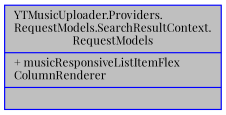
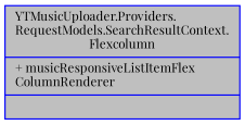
  digraph {
    fontname="Playfair Display"
-   n1 [color=blue fillcolor=grey75 fontcolor=black fontname="Playfair Display" fontsize=10 height=0.2 label="{YTMusicUploader.Providers.\lRequestModels.SearchResultContext.\lRequestModels\n|+ musicResponsiveListItemFlex\lColumnRenderer\l|}" shape=record style=filled width=0.4]
+   n1 [color=blue fillcolor=grey75 fontcolor=black fontname="Playfair Display" fontsize=10 height=0.2 label="{YTMusicUploader.Providers.\lRequestModels.SearchResultContext.\lFlexcolumn\n|+ musicResponsiveListItemFlex\lColumnRenderer\l|}" shape=record style=filled width=0.4]
  }
